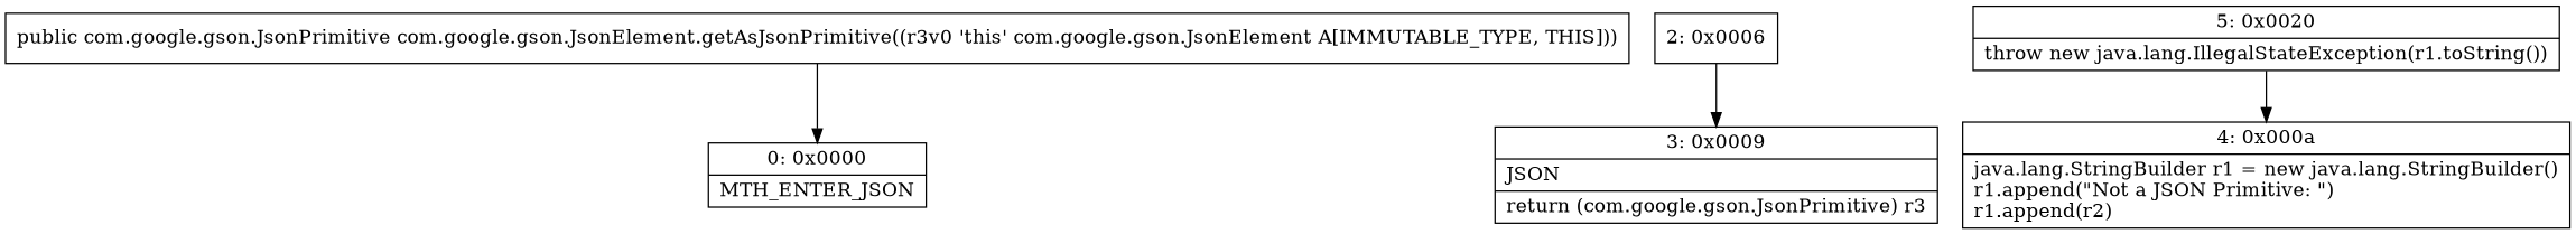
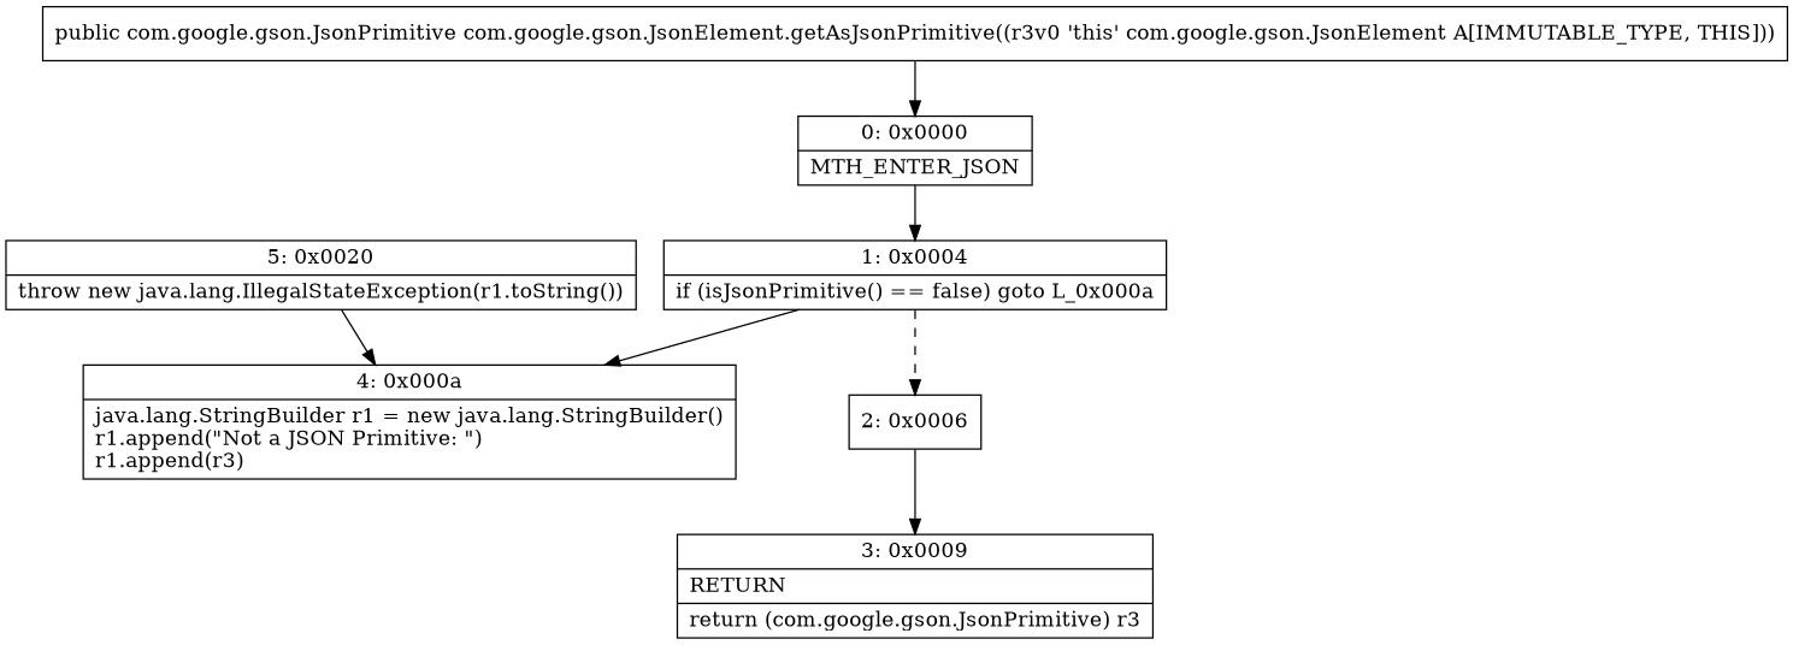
  digraph {
    node [shape=record]
    n1 [label="{0\:\ 0x0000|MTH_ENTER_JSON\l}"]
+   n2 [label="{1\:\ 0x0004|if (isJsonPrimitive() == false) goto L_0x000a\l}"]
    n3 [label="{2\:\ 0x0006}"]
-   n4 [label="{4\:\ 0x000a|java.lang.StringBuilder r1 = new java.lang.StringBuilder()\lr1.append(\"Not a JSON Primitive: \")\lr1.append(r2)\l}"]
-   n5 [label="{3\:\ 0x0009|JSON\l|return (com.google.gson.JsonPrimitive) r3\l}"]
+   n4 [label="{4\:\ 0x000a|java.lang.StringBuilder r1 = new java.lang.StringBuilder()\lr1.append(\"Not a JSON Primitive: \")\lr1.append(r3)\l}"]
+   n5 [label="{3\:\ 0x0009|RETURN\l|return (com.google.gson.JsonPrimitive) r3\l}"]
    n6 [label="{5\:\ 0x0020|throw new java.lang.IllegalStateException(r1.toString())\l}"]
    n7 [label="{public com.google.gson.JsonPrimitive com.google.gson.JsonElement.getAsJsonPrimitive((r3v0 'this' com.google.gson.JsonElement A[IMMUTABLE_TYPE, THIS])) }"]
+   n1 -> n2
+   n2 -> n3 [style=dashed]
+   n2 -> n4
    n3 -> n5
    n6 -> n4
    n7 -> n1
  }
